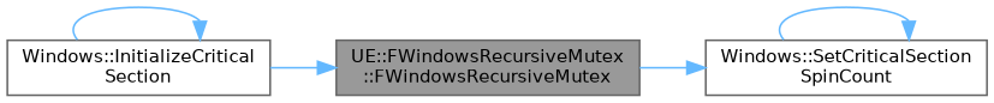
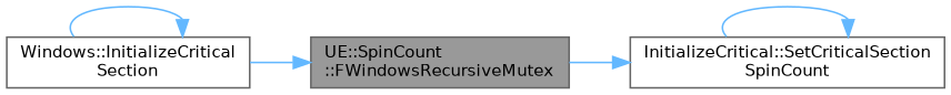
  digraph {
    rankdir=LR
    node [color=grey40 fillcolor=white fontname=Helvetica fontsize=10 shape=box style=filled]
    edge [color=steelblue1 fontname=Helvetica fontsize=10 labelfontname=Helvetica labelfontsize=10 style=solid]
-   n1 [color=gray40 fillcolor=grey60 fontcolor=black height=0.2 label="UE::FWindowsRecursiveMutex\l::FWindowsRecursiveMutex" width=0.4]
-   n2 [height=0.2 label="Windows::SetCriticalSection\lSpinCount" width=0.4]
+   n1 [color=gray40 fillcolor=grey60 fontcolor=black height=0.2 label="UE::SpinCount\l::FWindowsRecursiveMutex" width=0.4]
+   n2 [height=0.2 label="InitializeCritical::SetCriticalSection\lSpinCount" width=0.4]
    n3 [height=0.2 label="Windows::InitializeCritical\lSection" width=0.4]
    n1 -> n2
    n2 -> n2
    n3 -> n1
    n3 -> n3
  }
